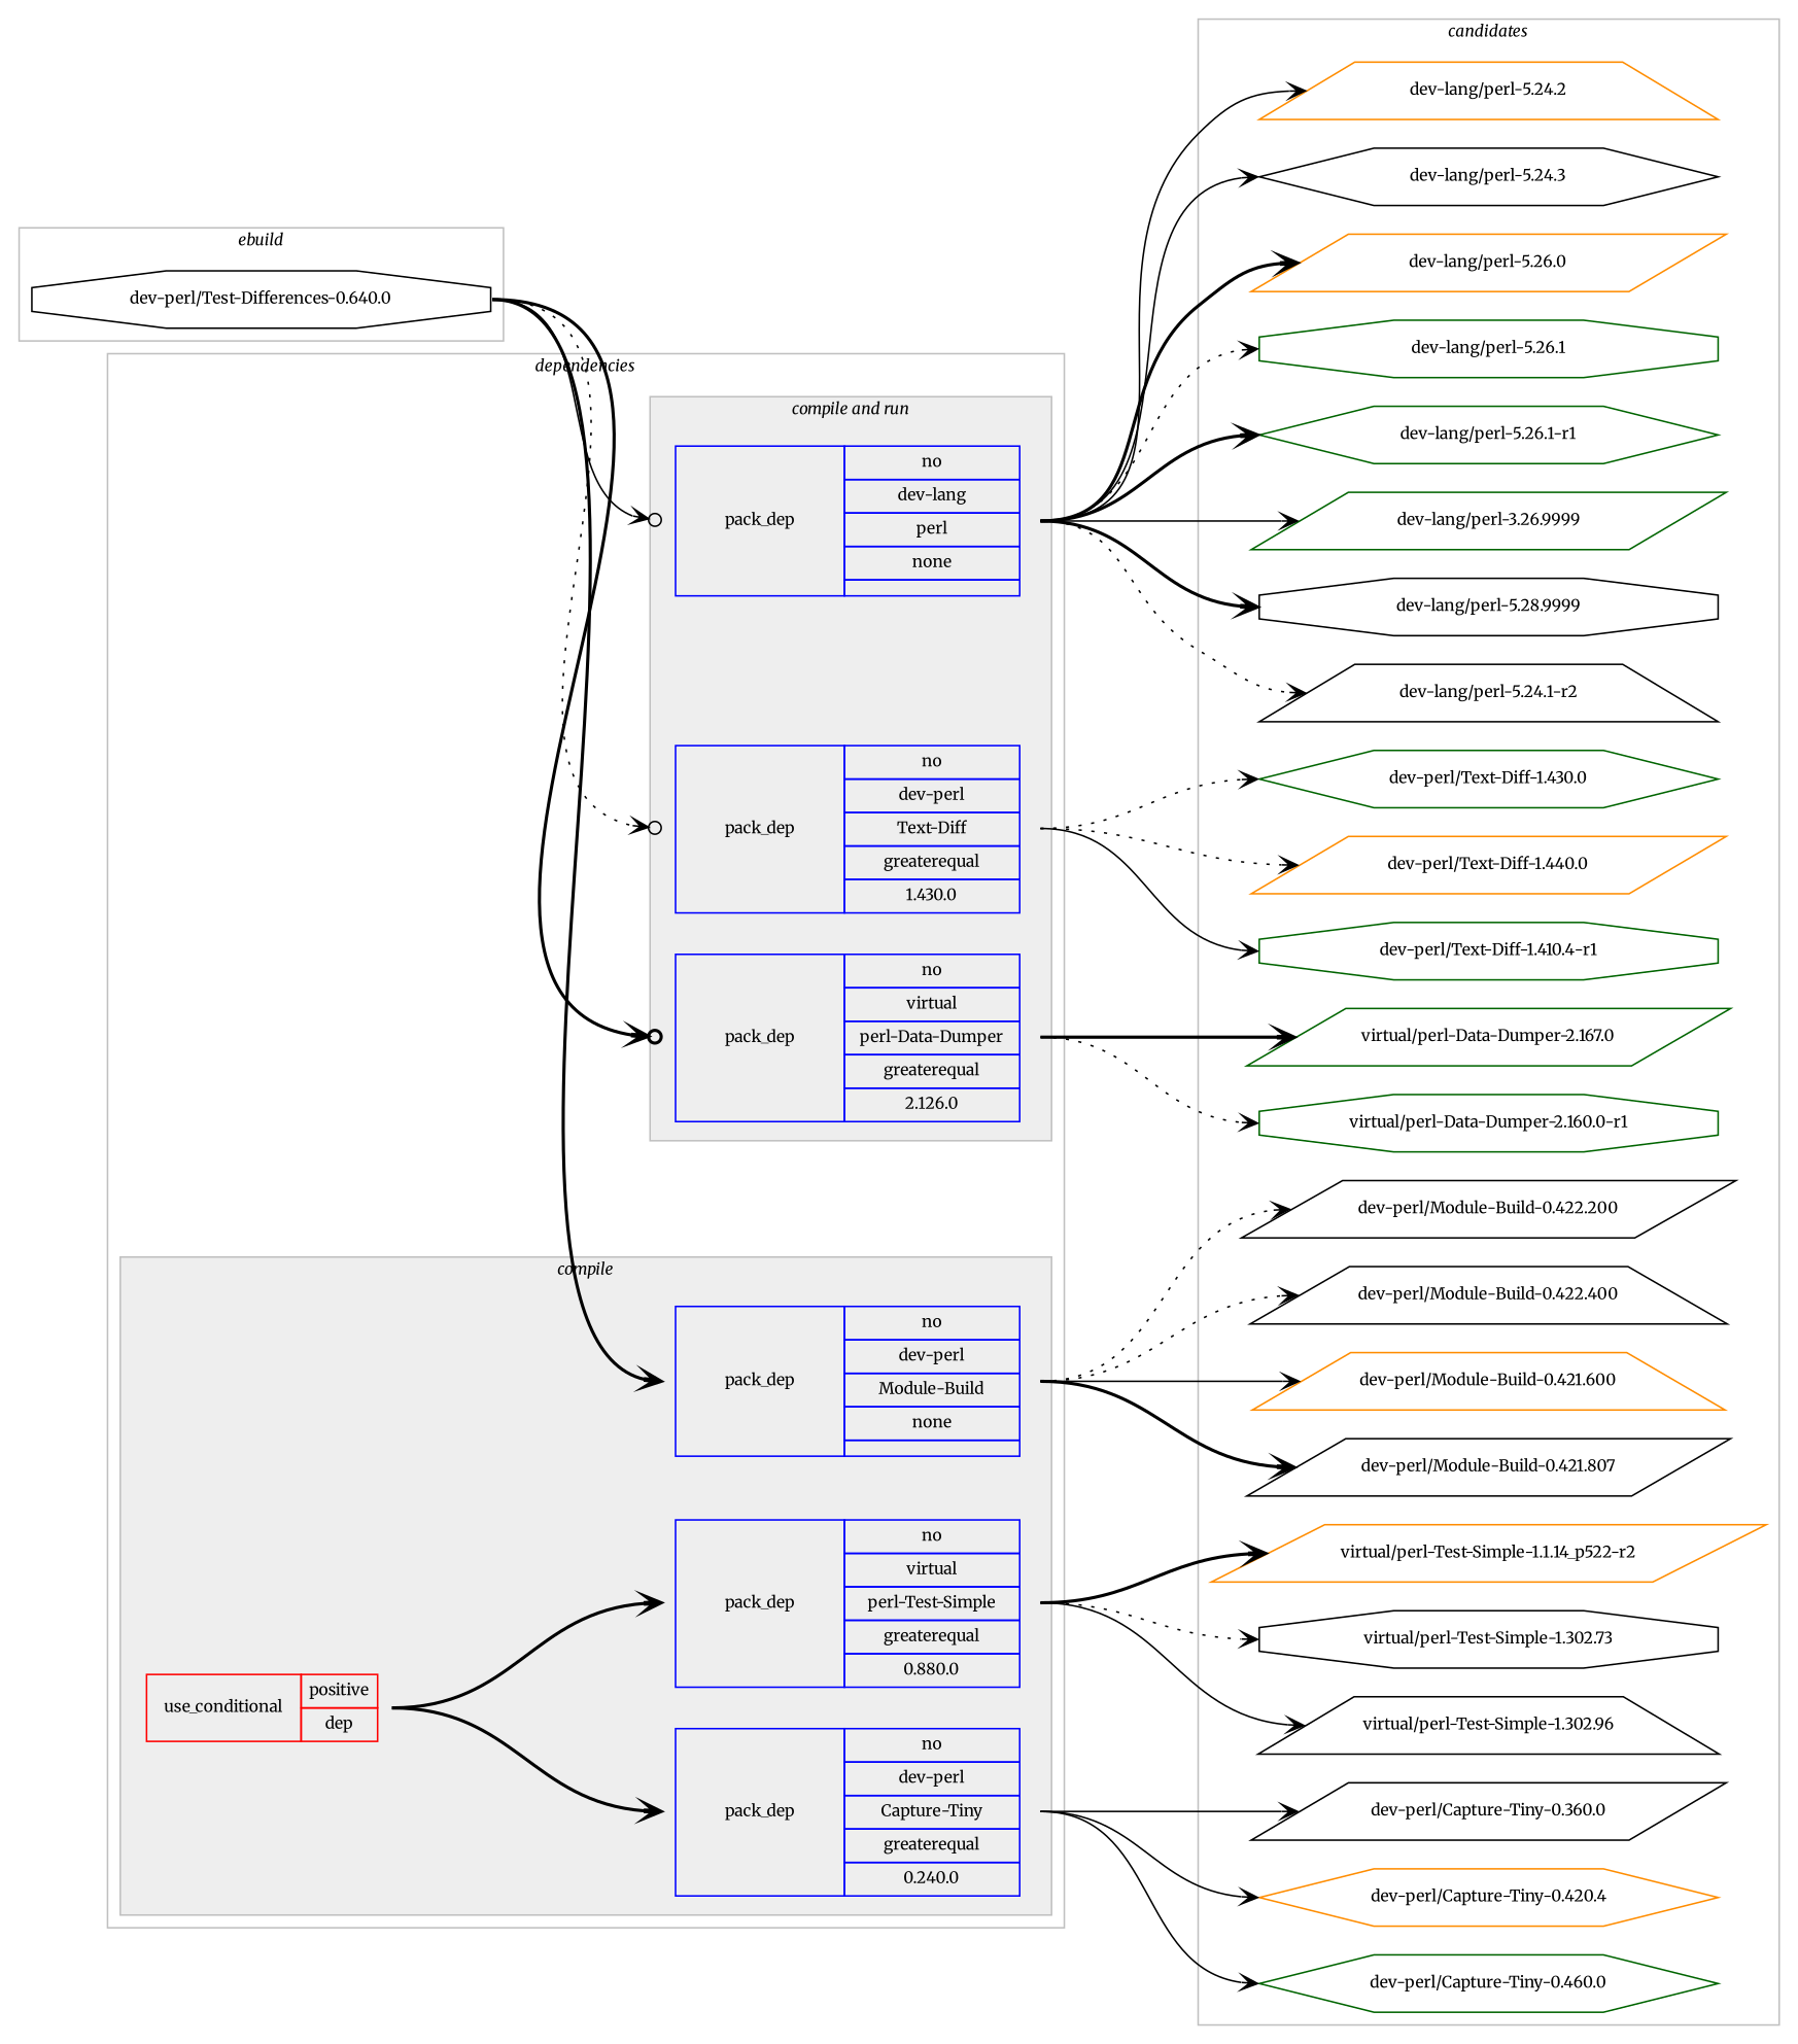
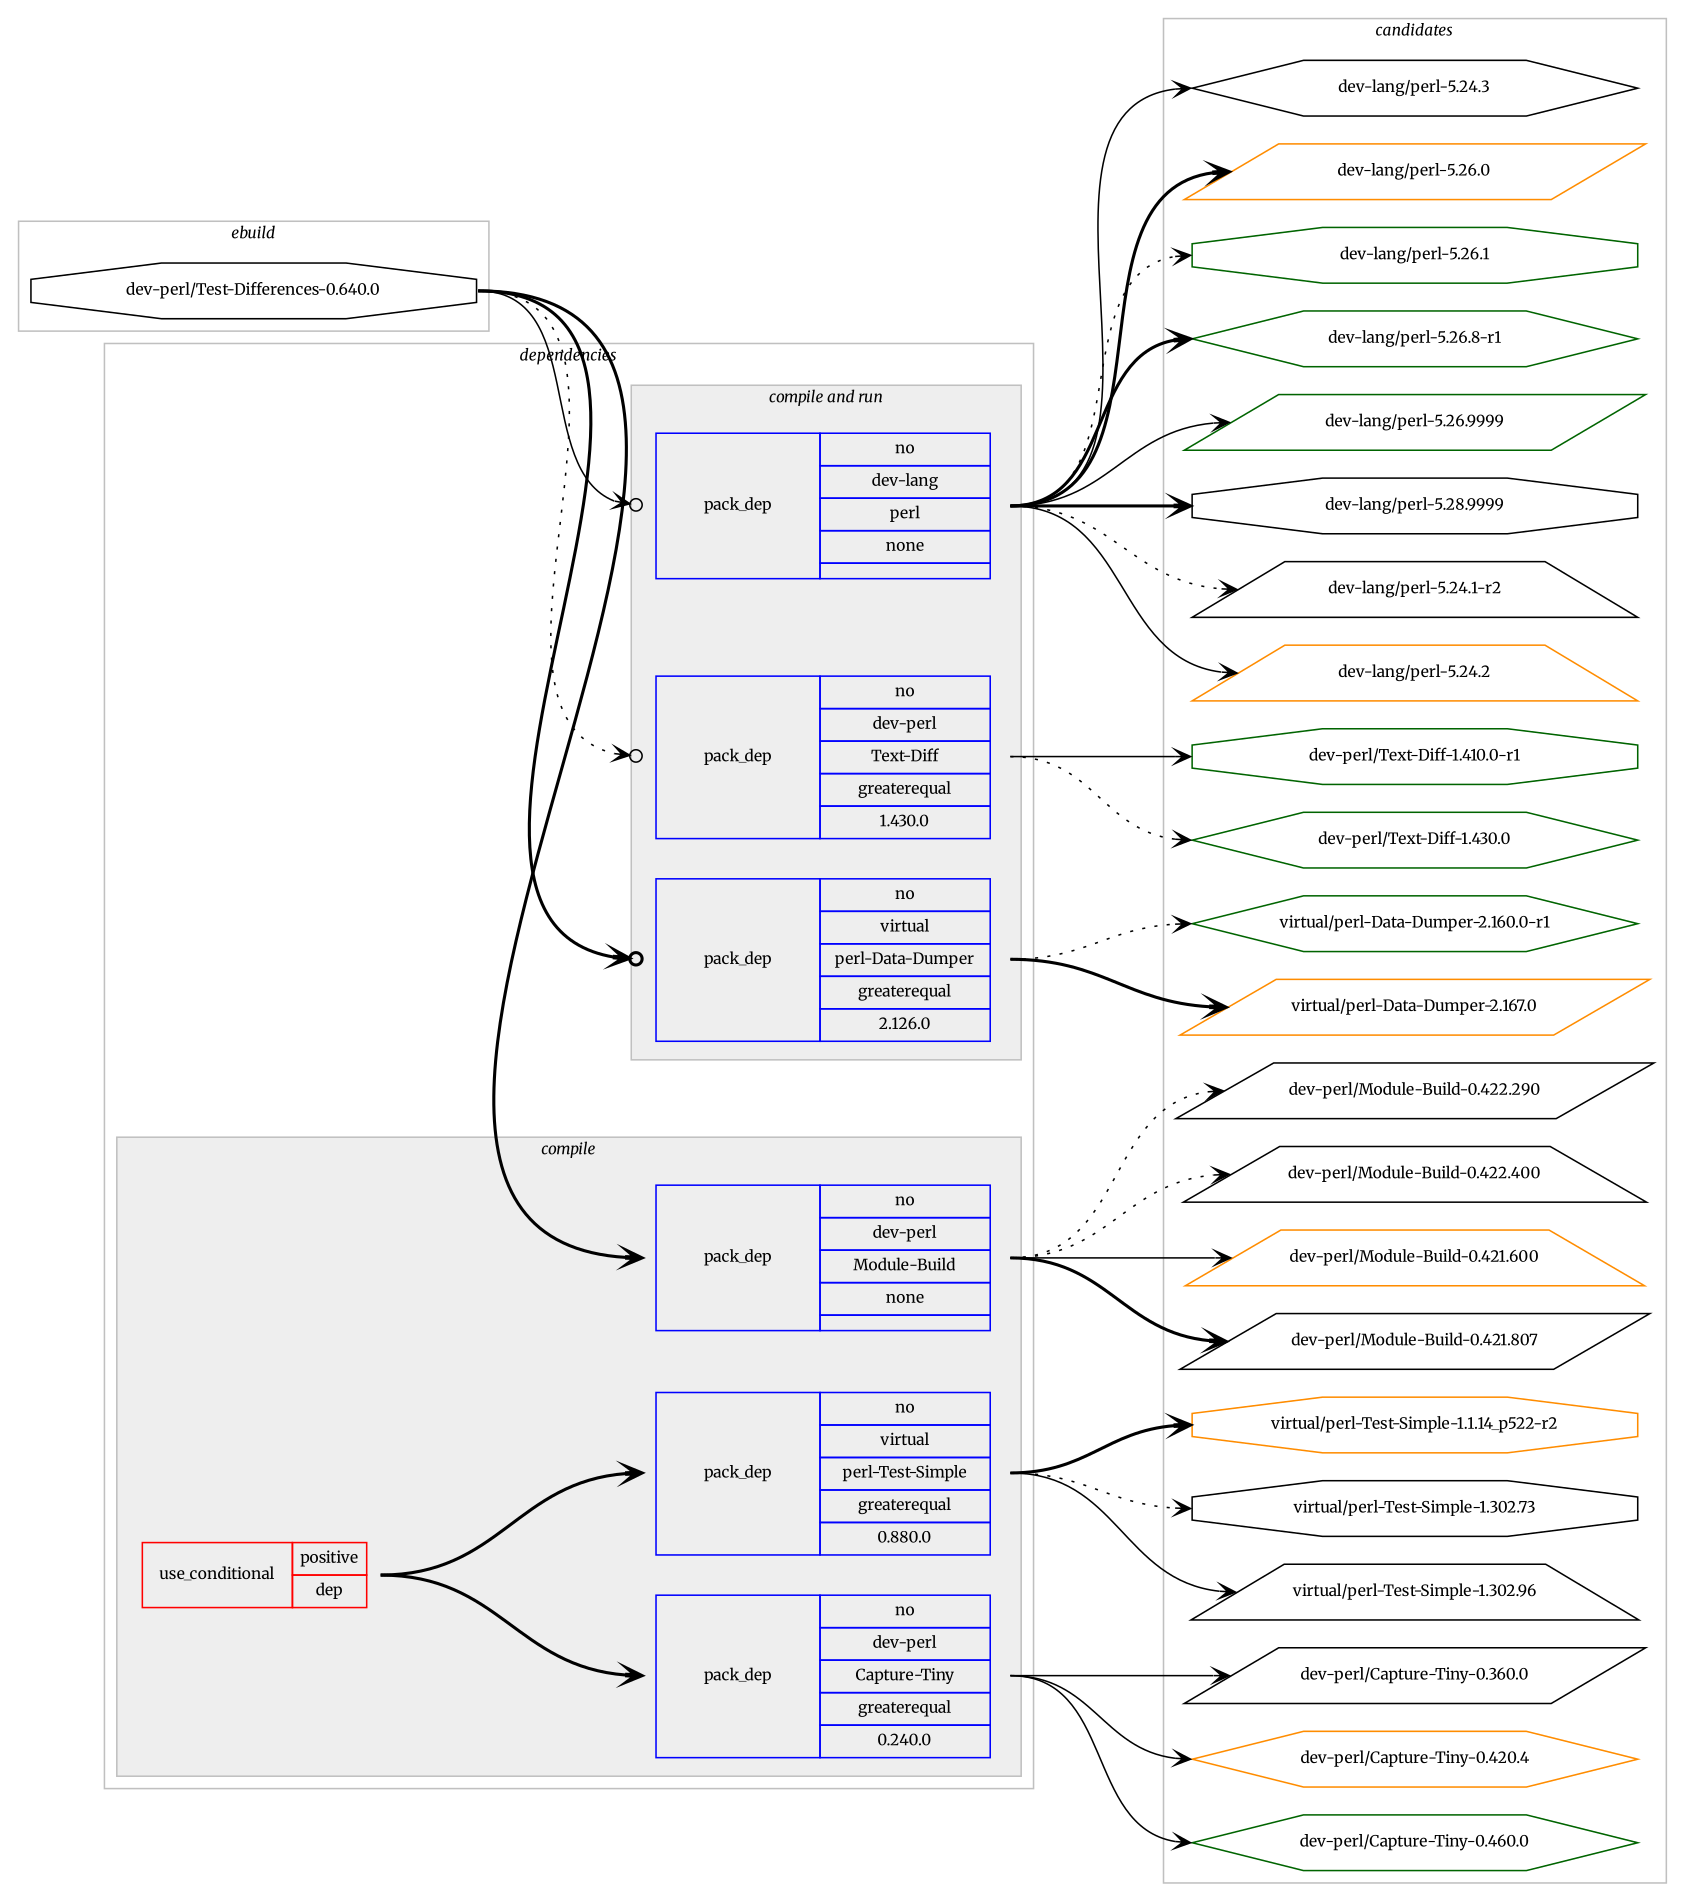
  digraph {
    compound=true
    concentrate=true
    fontname=Merriweather
    fontsize=10
    newrank=true
    rankdir=LR
    ranksep=1.5
    node [color=black fontname=Merriweather fontsize=10 shape=octagon]
    edge [arrowhead=vee fontname=Merriweather headport=w style=bold tailport=e weight=100]
    n1 [label="dev-perl/Test-Differences-0.640.0" width=4]
    n2 [color=blue label=<<TABLE BORDER="0" CELLBORDER="1" CELLSPACING="0" CELLPADDING="4" WIDTH="220"><TR><TD ROWSPAN="6" CELLPADDING="30">pack_dep</TD></TR><TR><TD WIDTH="110">no</TD></TR><TR><TD>dev-perl</TD></TR><TR><TD>Capture-Tiny</TD></TR><TR><TD>greaterequal</TD></TR><TR><TD>0.240.0</TD></TR></TABLE>> shape=none]
    n3 [color=blue label=<<TABLE BORDER="0" CELLBORDER="1" CELLSPACING="0" CELLPADDING="4" WIDTH="220"><TR><TD ROWSPAN="6" CELLPADDING="30">pack_dep</TD></TR><TR><TD WIDTH="110">no</TD></TR><TR><TD>virtual</TD></TR><TR><TD>perl-Test-Simple</TD></TR><TR><TD>greaterequal</TD></TR><TR><TD>0.880.0</TD></TR></TABLE>> shape=none]
    n4 [color=red label=<<TABLE BORDER="0" CELLBORDER="1" CELLSPACING="0" CELLPADDING="4"><TR><TD ROWSPAN="3" CELLPADDING="10">use_conditional</TD></TR><TR><TD>positive</TD></TR><TR><TD>dep</TD></TR></TABLE>> shape=none]
    n5 [color=blue label=<<TABLE BORDER="0" CELLBORDER="1" CELLSPACING="0" CELLPADDING="4" WIDTH="220"><TR><TD ROWSPAN="6" CELLPADDING="30">pack_dep</TD></TR><TR><TD WIDTH="110">no</TD></TR><TR><TD>dev-perl</TD></TR><TR><TD>Module-Build</TD></TR><TR><TD>none</TD></TR><TR><TD></TD></TR></TABLE>> shape=none]
    n6 [color=blue label=<<TABLE BORDER="0" CELLBORDER="1" CELLSPACING="0" CELLPADDING="4" WIDTH="220"><TR><TD ROWSPAN="6" CELLPADDING="30">pack_dep</TD></TR><TR><TD WIDTH="110">no</TD></TR><TR><TD>dev-lang</TD></TR><TR><TD>perl</TD></TR><TR><TD>none</TD></TR><TR><TD></TD></TR></TABLE>> shape=none]
    n7 [color=blue label=<<TABLE BORDER="0" CELLBORDER="1" CELLSPACING="0" CELLPADDING="4" WIDTH="220"><TR><TD ROWSPAN="6" CELLPADDING="30">pack_dep</TD></TR><TR><TD WIDTH="110">no</TD></TR><TR><TD>dev-perl</TD></TR><TR><TD>Text-Diff</TD></TR><TR><TD>greaterequal</TD></TR><TR><TD>1.430.0</TD></TR></TABLE>> shape=none]
    n8 [color=blue label=<<TABLE BORDER="0" CELLBORDER="1" CELLSPACING="0" CELLPADDING="4" WIDTH="220"><TR><TD ROWSPAN="6" CELLPADDING="30">pack_dep</TD></TR><TR><TD WIDTH="110">no</TD></TR><TR><TD>virtual</TD></TR><TR><TD>perl-Data-Dumper</TD></TR><TR><TD>greaterequal</TD></TR><TR><TD>2.126.0</TD></TR></TABLE>> shape=none]
-   n9 [color=darkorange label="virtual/perl-Test-Simple-1.1.14_p522-r2" shape=parallelogram width=4]
+   n9 [color=darkorange label="virtual/perl-Test-Simple-1.1.14_p522-r2" width=4]
    n10 [label="virtual/perl-Test-Simple-1.302.73" width=4]
    n11 [label="virtual/perl-Test-Simple-1.302.96" shape=trapezium width=4]
    n12 [label="dev-perl/Capture-Tiny-0.360.0" shape=parallelogram width=4]
    n13 [color=darkorange label="dev-perl/Capture-Tiny-0.420.4" shape=hexagon width=4]
    n14 [color=darkgreen label="dev-perl/Capture-Tiny-0.460.0" shape=hexagon width=4]
    n15 [color=darkorange label="dev-perl/Module-Build-0.421.600" shape=trapezium width=4]
    n16 [label="dev-perl/Module-Build-0.421.807" shape=parallelogram width=4]
-   n17 [label="dev-perl/Module-Build-0.422.200" shape=parallelogram width=4]
+   n17 [label="dev-perl/Module-Build-0.422.290" shape=parallelogram width=4]
    n18 [label="dev-perl/Module-Build-0.422.400" shape=trapezium width=4]
    n19 [label="dev-lang/perl-5.24.1-r2" shape=trapezium width=4]
    n20 [color=darkorange label="dev-lang/perl-5.24.2" shape=trapezium width=4]
    n21 [label="dev-lang/perl-5.24.3" shape=hexagon width=4]
    n22 [color=darkorange label="dev-lang/perl-5.26.0" shape=parallelogram width=4]
    n23 [color=darkgreen label="dev-lang/perl-5.26.1" width=4]
-   n24 [color=darkgreen label="dev-lang/perl-5.26.1-r1" shape=hexagon width=4]
-   n25 [color=darkgreen label="dev-lang/perl-3.26.9999" shape=parallelogram width=4]
+   n24 [color=darkgreen label="dev-lang/perl-5.26.8-r1" shape=hexagon width=4]
+   n25 [color=darkgreen label="dev-lang/perl-5.26.9999" shape=parallelogram width=4]
    n26 [label="dev-lang/perl-5.28.9999" width=4]
-   n27 [color=darkgreen label="dev-perl/Text-Diff-1.410.4-r1" width=4]
+   n27 [color=darkgreen label="dev-perl/Text-Diff-1.410.0-r1" width=4]
    n28 [color=darkgreen label="dev-perl/Text-Diff-1.430.0" shape=hexagon width=4]
-   n29 [color=darkorange label="dev-perl/Text-Diff-1.440.0" shape=parallelogram width=4]
-   n30 [color=darkgreen label="virtual/perl-Data-Dumper-2.160.0-r1" width=4]
-   n31 [color=darkgreen label="virtual/perl-Data-Dumper-2.167.0" shape=parallelogram width=4]
+   n30 [color=darkgreen label="virtual/perl-Data-Dumper-2.160.0-r1" shape=hexagon width=4]
+   n31 [color=darkorange label="virtual/perl-Data-Dumper-2.167.0" shape=parallelogram width=4]
    subgraph cluster_1 {
      color=gray
      label=<<i>ebuild</i>>
      rank=same
      n1
    }
    subgraph cluster_2 {
      color=gray
      label=<<i>dependencies</i>>
      subgraph cluster_3 {
        color=gray
        fillcolor="#eeeeee"
        label=<<i>compile</i>>
        style=filled
        subgraph sub_4 {
          color=gray
          fillcolor="#eeeeee"
          label=<<i>compile</i>>
          style=filled
          n4
          subgraph sub_5 {
            color=gray
            fillcolor="#eeeeee"
            label=<<i>compile</i>>
            style=filled
            n2
          }
          subgraph sub_6 {
            color=gray
            fillcolor="#eeeeee"
            label=<<i>compile</i>>
            style=filled
            n3
          }
        }
        subgraph sub_7 {
          color=gray
          fillcolor="#eeeeee"
          label=<<i>compile</i>>
          style=filled
          n5
        }
      }
      subgraph cluster_8 {
        color=gray
        fillcolor="#eeeeee"
        label=<<i>compile and run</i>>
        style=filled
        subgraph sub_9 {
          color=gray
          fillcolor="#eeeeee"
          label=<<i>compile and run</i>>
          style=filled
          n6
        }
        subgraph sub_10 {
          color=gray
          fillcolor="#eeeeee"
          label=<<i>compile and run</i>>
          style=filled
          n7
        }
        subgraph sub_11 {
          color=gray
          fillcolor="#eeeeee"
          label=<<i>compile and run</i>>
          style=filled
          n8
        }
      }
      subgraph cluster_12 {
        color=gray
        fillcolor="#eeeeee"
        label=<<i>run</i>>
        style=filled
      }
    }
    subgraph cluster_13 {
      color=gray
      label=<<i>candidates</i>>
      rank=same
      subgraph sub_14 {
        color=black
        label=<<i>candidates</i>>
        nodesep=1
        rank=same
        n9
        n10
        n11
      }
      subgraph sub_15 {
        color=black
        label=<<i>candidates</i>>
        nodesep=1
        rank=same
        n12
        n13
        n14
      }
      subgraph sub_16 {
        color=black
        label=<<i>candidates</i>>
        nodesep=1
        rank=same
        n15
        n16
        n17
        n18
      }
      subgraph sub_17 {
        color=black
        label=<<i>candidates</i>>
        nodesep=1
        rank=same
        n19
        n20
        n21
        n22
        n23
        n24
        n25
        n26
      }
      subgraph sub_18 {
        color=black
        label=<<i>candidates</i>>
        nodesep=1
        rank=same
        n27
        n28
-       n29
      }
      subgraph sub_19 {
        color=black
        label=<<i>candidates</i>>
        nodesep=1
        rank=same
        n30
        n31
      }
    }
    n1 -> n5 [weight=20]
    n1 -> n6 [arrowhead=odotvee style=solid weight=20]
    n1 -> n7 [arrowhead=odotvee style=dotted weight=20]
    n1 -> n8 [arrowhead=odotvee weight=20]
    n2 -> n12 [style=solid]
    n2 -> n13 [style=solid]
    n2 -> n14 [style=solid]
    n3 -> n9
    n3 -> n10 [style=dotted]
    n3 -> n11 [style=solid]
    n4 -> n2 [weight=20]
    n4 -> n3 [weight=20]
    n5 -> n15 [style=solid]
    n5 -> n16
    n5 -> n17 [style=dotted]
    n5 -> n18 [style=dotted]
    n6 -> n19 [style=dotted]
    n6 -> n20 [style=solid]
    n6 -> n21 [style=solid]
    n6 -> n22
    n6 -> n23 [style=dotted]
    n6 -> n24
    n6 -> n25 [style=solid]
    n6 -> n26
    n7 -> n27 [style=solid]
    n7 -> n28 [style=dotted]
-   n7 -> n29 [style=dotted]
    n8 -> n30 [style=dotted]
    n8 -> n31
  }
